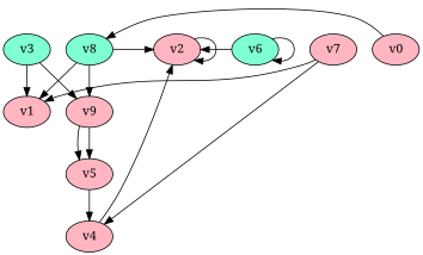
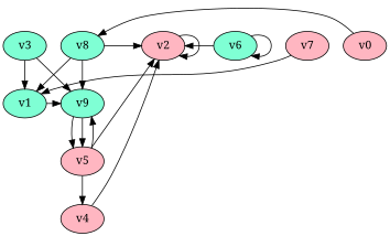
  digraph {
    fontname="Noto Serif"
    node [fillcolor=lightpink fontname="Noto Serif" player=1 style=filled]
    edge [fontname="Noto Serif"]
    v8 [fillcolor=aquamarine]
    v0
-   v1
-   v9
+   v1 [fillcolor=aquamarine]
+   v9 [fillcolor=aquamarine]
    v2
    v5
    v3 [fillcolor=aquamarine player=0]
    v4 [player=0]
    v6 [fillcolor=aquamarine player=0]
    v7
    v8 -> v1 [constraint="time % 6 == 2"]
    v8 -> v9
    v8 -> v2 [constraint="time % 2 == 1"]
    v0 -> v8 [constraint="time % 6 == 3"]
+   v1 -> v9 [constraint="time == 7"]
    v9 -> v5
    v9 -> v5 [constraint="time == 3"]
    v2 -> v2 [constraint="time % 2 == 0"]
+   v5 -> v9
+   v5 -> v2 [constraint="time % 6 == 0"]
    v5 -> v4
    v3 -> v1
    v3 -> v9 [constraint="time <= 7"]
    v4 -> v2 [constraint="time >= 7"]
    v6 -> v2 [constraint="time == 8"]
    v6 -> v6 [constraint="time % 5 == 4"]
    v7 -> v1 [constraint="(time >= 3) && (time <= 17)"]
-   v7 -> v4 [constraint="(time >= 1) && (time <= 25)"]
  }
